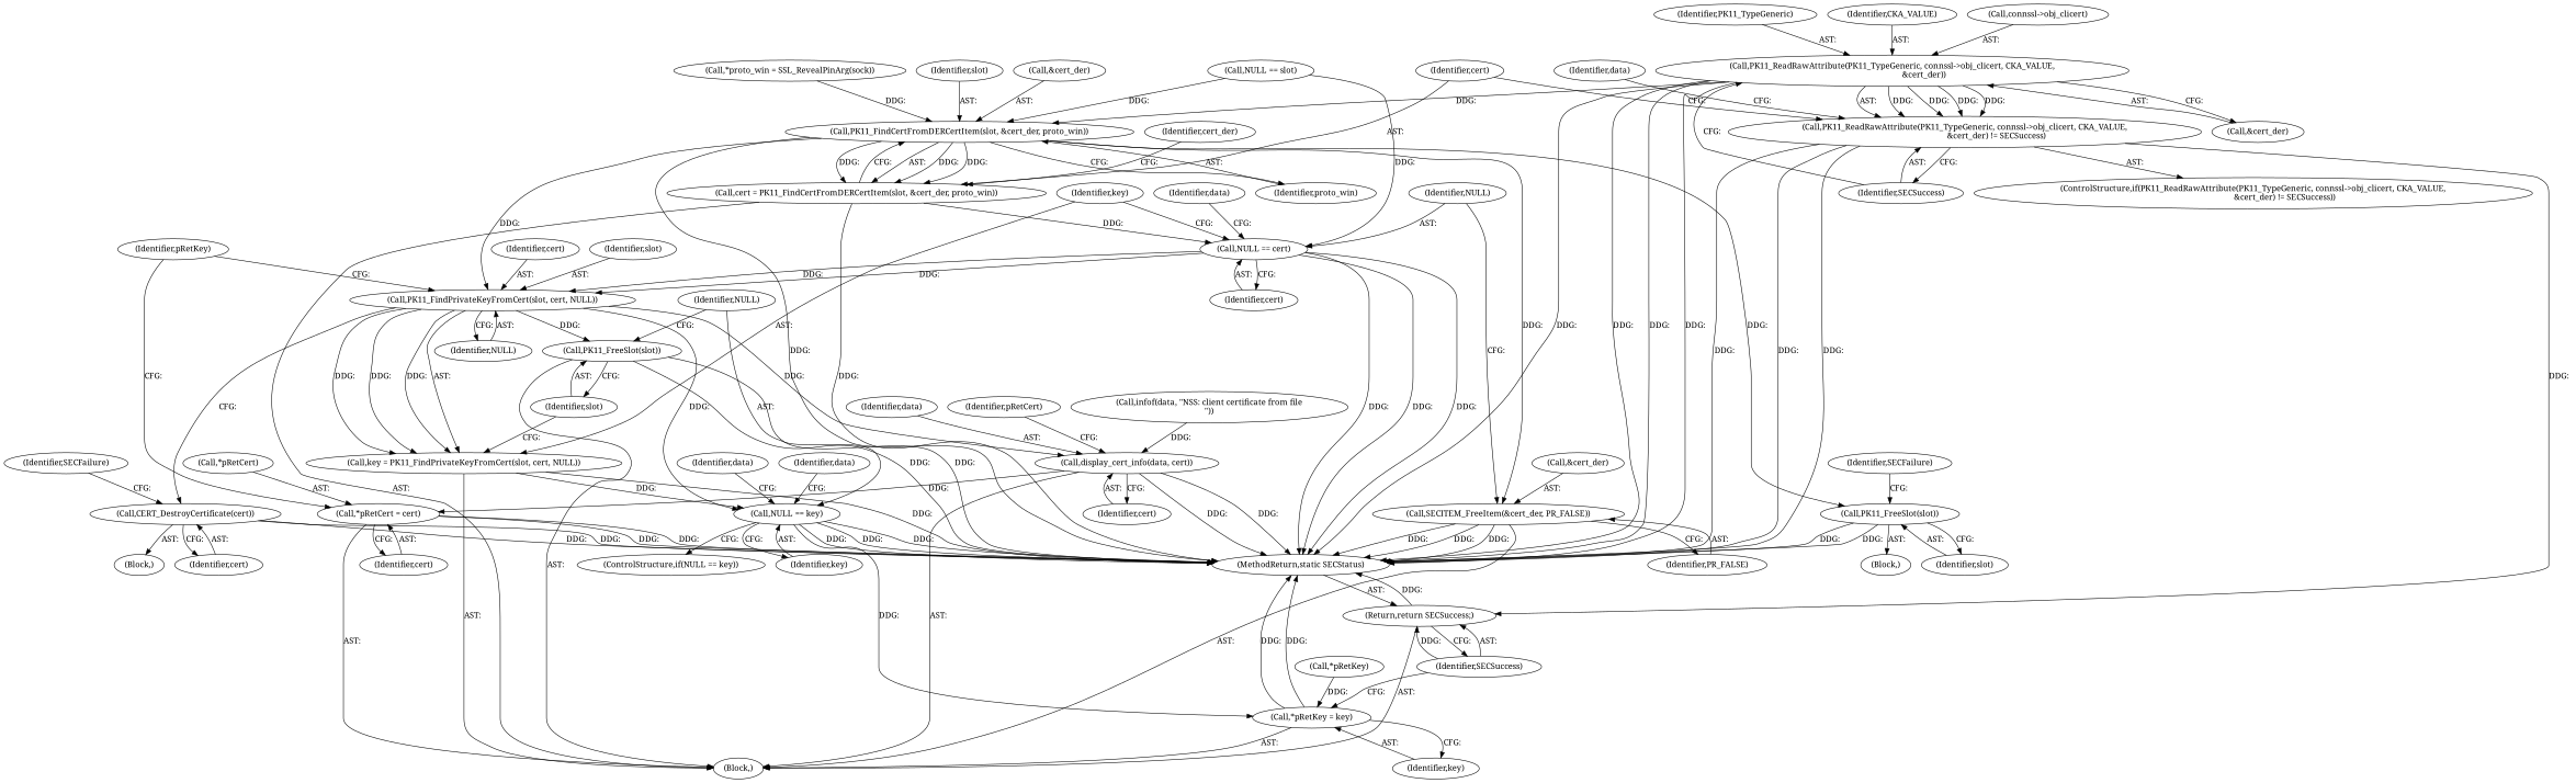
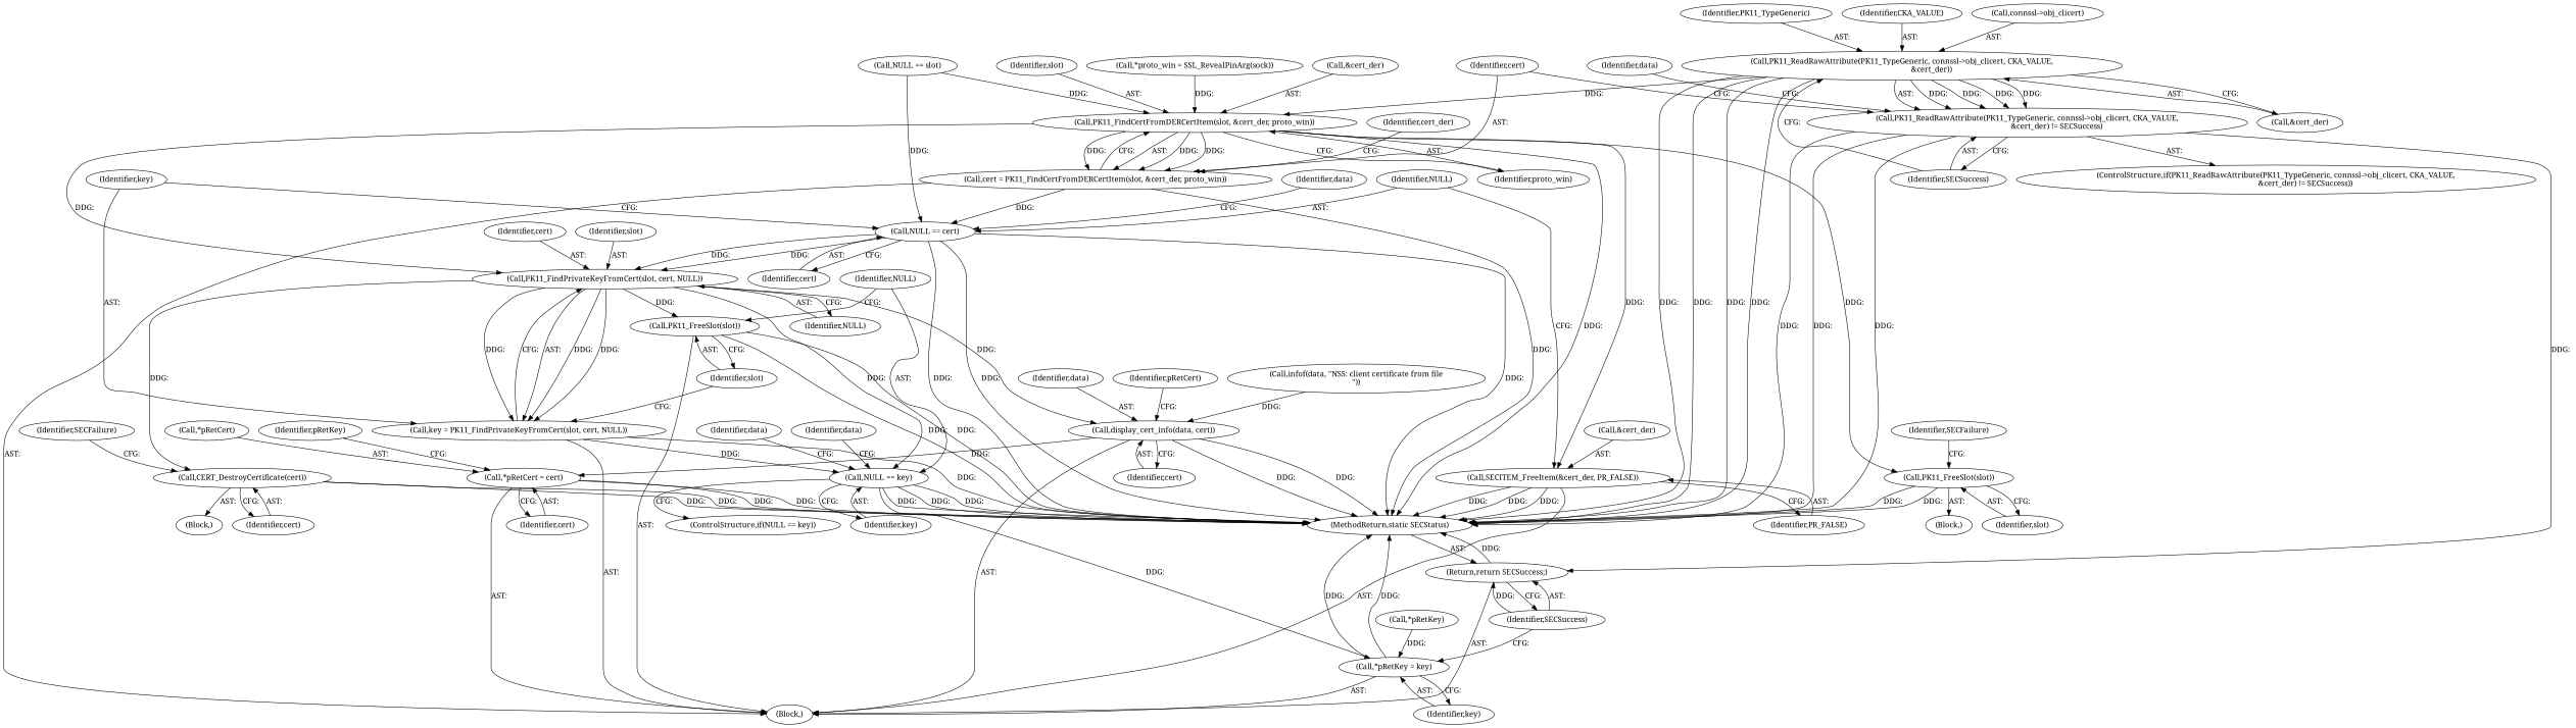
  digraph {
    fontname="Noto Serif"
    node [fontname="Noto Serif"]
    edge [fontname="Noto Serif"]
    n1 [label="(Call,PK11_ReadRawAttribute(PK11_TypeGeneric, connssl->obj_clicert, CKA_VALUE,\n                             &cert_der))"]
    n2 [label="(Call,PK11_ReadRawAttribute(PK11_TypeGeneric, connssl->obj_clicert, CKA_VALUE,\n                             &cert_der) != SECSuccess)"]
    n3 [label="(Call,PK11_FindCertFromDERCertItem(slot, &cert_der, proto_win))"]
    n4 [label="(Call,&cert_der)"]
    n5 [label="(MethodReturn,static SECStatus)"]
    n6 [label="(Return,return SECSuccess;)"]
    n7 [label="(Identifier,SECSuccess)"]
    n8 [label="(ControlStructure,if(PK11_ReadRawAttribute(PK11_TypeGeneric, connssl->obj_clicert, CKA_VALUE,\n                             &cert_der) != SECSuccess))"]
    n9 [label="(Call,cert = PK11_FindCertFromDERCertItem(slot, &cert_der, proto_win))"]
    n10 [label="(Call,PK11_FindPrivateKeyFromCert(slot, cert, NULL))"]
    n11 [label="(Call,SECITEM_FreeItem(&cert_der, PR_FALSE))"]
    n12 [label="(Call,PK11_FreeSlot(slot))"]
    n13 [label="(Identifier,proto_win)"]
    n14 [label="(Identifier,SECSuccess)"]
    n15 [label="(Block,)"]
    n16 [label="(Call,*pRetKey = key)"]
    n17 [label="(Call,NULL == cert)"]
    n18 [label="(Call,key = PK11_FindPrivateKeyFromCert(slot, cert, NULL))"]
    n19 [label="(Call,NULL == key)"]
    n20 [label="(Call,PK11_FreeSlot(slot))"]
    n21 [label="(Call,CERT_DestroyCertificate(cert))"]
    n22 [label="(Call,display_cert_info(data, cert))"]
    n23 [label="(Identifier,NULL)"]
    n24 [label="(Identifier,PR_FALSE)"]
    n25 [label="(Block,)"]
    n26 [label="(Identifier,slot)"]
    n27 [label="(Identifier,cert)"]
    n28 [label="(ControlStructure,if(NULL == key))"]
    n29 [label="(Identifier,key)"]
    n30 [label="(Identifier,slot)"]
    n31 [label="(Block,)"]
    n32 [label="(Identifier,cert)"]
    n33 [label="(Call,*pRetCert = cert)"]
    n34 [label="(Identifier,cert)"]
    n35 [label="(Identifier,key)"]
    n36 [label="(Identifier,cert)"]
    n37 [label="(Identifier,cert)"]
    n38 [label="(Identifier,SECFailure)"]
    n39 [label="(Identifier,SECFailure)"]
    n40 [label="(Call,&cert_der)"]
    n41 [label="(Identifier,data)"]
    n42 [label="(Call,*proto_win = SSL_RevealPinArg(sock))"]
    n43 [label="(Call,&cert_der)"]
    n44 [label="(Identifier,NULL)"]
    n45 [label="(Identifier,PK11_TypeGeneric)"]
    n46 [label="(Identifier,cert_der)"]
    n47 [label="(Identifier,data)"]
    n48 [label="(Identifier,cert)"]
    n49 [label="(Identifier,data)"]
    n50 [label="(Call,*pRetKey)"]
    n51 [label="(Identifier,data)"]
    n52 [label="(Identifier,pRetCert)"]
    n53 [label="(Identifier,CKA_VALUE)"]
    n54 [label="(Identifier,NULL)"]
    n55 [label="(Identifier,pRetKey)"]
    n56 [label="(Identifier,key)"]
    n57 [label="(Call,NULL == slot)"]
    n58 [label="(Call,*pRetCert)"]
    n59 [label="(Call,infof(data, \"NSS: client certificate from file\n\"))"]
    n60 [label="(Identifier,slot)"]
    n61 [label="(Call,connssl->obj_clicert)"]
    n62 [label="(Identifier,slot)"]
    n63 [label="(Identifier,data)"]
    n1 -> n2 [label="AST: "]
    n1 -> n2 [label="DDG: "]
    n1 -> n2 [label="DDG: "]
    n1 -> n2 [label="DDG: "]
    n1 -> n2 [label="DDG: "]
    n1 -> n3 [label="DDG: "]
    n1 -> n4 [label="CFG: "]
    n1 -> n5 [label="DDG: "]
    n1 -> n5 [label="DDG: "]
    n1 -> n5 [label="DDG: "]
    n1 -> n5 [label="DDG: "]
    n2 -> n5 [label="DDG: "]
    n2 -> n5 [label="DDG: "]
    n2 -> n5 [label="DDG: "]
    n2 -> n6 [label="DDG: "]
    n2 -> n7 [label="CFG: "]
    n2 -> n8 [label="AST: "]
    n3 -> n5 [label="DDG: "]
    n3 -> n9 [label="AST: "]
    n3 -> n9 [label="DDG: "]
    n3 -> n9 [label="DDG: "]
    n3 -> n9 [label="DDG: "]
    n3 -> n10 [label="DDG: "]
    n3 -> n11 [label="DDG: "]
    n3 -> n12 [label="DDG: "]
    n3 -> n13 [label="CFG: "]
    n4 -> n1 [label="AST: "]
    n5 -> n6 [label="AST: "]
    n6 -> n5 [label="DDG: "]
    n6 -> n14 [label="CFG: "]
    n6 -> n15 [label="AST: "]
    n7 -> n1 [label="CFG: "]
    n7 -> n2 [label="AST: "]
    n9 -> n3 [label="CFG: "]
    n9 -> n5 [label="DDG: "]
    n9 -> n15 [label="AST: "]
    n9 -> n17 [label="DDG: "]
    n10 -> n18 [label="AST: "]
    n10 -> n18 [label="DDG: "]
    n10 -> n18 [label="DDG: "]
    n10 -> n18 [label="DDG: "]
    n10 -> n19 [label="DDG: "]
    n10 -> n20 [label="DDG: "]
-   n10 -> n21 [label="CFG: "]
+   n10 -> n21 [label="DDG: "]
    n10 -> n22 [label="DDG: "]
    n10 -> n23 [label="CFG: "]
    n11 -> n5 [label="DDG: "]
    n11 -> n5 [label="DDG: "]
    n11 -> n5 [label="DDG: "]
    n11 -> n15 [label="AST: "]
    n11 -> n24 [label="CFG: "]
    n12 -> n5 [label="DDG: "]
    n12 -> n5 [label="DDG: "]
    n12 -> n25 [label="AST: "]
    n12 -> n26 [label="CFG: "]
    n13 -> n3 [label="AST: "]
    n14 -> n6 [label="AST: "]
    n14 -> n6 [label="DDG: "]
    n14 -> n16 [label="CFG: "]
    n16 -> n5 [label="DDG: "]
    n16 -> n5 [label="DDG: "]
    n16 -> n15 [label="AST: "]
    n16 -> n35 [label="CFG: "]
    n17 -> n5 [label="DDG: "]
    n17 -> n5 [label="DDG: "]
    n17 -> n5 [label="DDG: "]
    n17 -> n10 [label="DDG: "]
    n17 -> n10 [label="DDG: "]
    n17 -> n27 [label="CFG: "]
    n18 -> n5 [label="DDG: "]
-   n55 -> n10 [label="CFG: "]
+   n18 -> n10 [label="CFG: "]
    n18 -> n15 [label="AST: "]
    n18 -> n19 [label="DDG: "]
    n19 -> n5 [label="DDG: "]
    n19 -> n5 [label="DDG: "]
    n19 -> n5 [label="DDG: "]
    n19 -> n16 [label="DDG: "]
    n19 -> n28 [label="CFG: "]
    n19 -> n29 [label="CFG: "]
    n20 -> n5 [label="DDG: "]
    n20 -> n5 [label="DDG: "]
    n20 -> n15 [label="AST: "]
    n20 -> n30 [label="CFG: "]
    n21 -> n5 [label="DDG: "]
    n21 -> n5 [label="DDG: "]
    n21 -> n31 [label="AST: "]
    n21 -> n32 [label="CFG: "]
    n22 -> n5 [label="DDG: "]
    n22 -> n5 [label="DDG: "]
    n22 -> n15 [label="AST: "]
    n22 -> n33 [label="DDG: "]
    n22 -> n34 [label="CFG: "]
    n23 -> n10 [label="AST: "]
    n24 -> n11 [label="AST: "]
    n26 -> n12 [label="AST: "]
    n27 -> n17 [label="AST: "]
    n29 -> n19 [label="AST: "]
    n30 -> n18 [label="CFG: "]
    n30 -> n20 [label="AST: "]
    n32 -> n21 [label="AST: "]
    n33 -> n5 [label="DDG: "]
    n33 -> n5 [label="DDG: "]
    n33 -> n15 [label="AST: "]
    n33 -> n36 [label="CFG: "]
    n34 -> n22 [label="AST: "]
    n35 -> n16 [label="AST: "]
    n36 -> n33 [label="AST: "]
    n37 -> n10 [label="AST: "]
    n38 -> n21 [label="CFG: "]
    n39 -> n12 [label="CFG: "]
    n40 -> n11 [label="AST: "]
    n41 -> n19 [label="CFG: "]
    n42 -> n3 [label="DDG: "]
    n43 -> n3 [label="AST: "]
    n44 -> n11 [label="CFG: "]
    n44 -> n17 [label="AST: "]
    n45 -> n1 [label="AST: "]
    n46 -> n9 [label="CFG: "]
    n47 -> n19 [label="CFG: "]
    n48 -> n2 [label="CFG: "]
    n48 -> n9 [label="AST: "]
    n49 -> n22 [label="AST: "]
    n50 -> n16 [label="DDG: "]
    n51 -> n2 [label="CFG: "]
    n52 -> n22 [label="CFG: "]
    n53 -> n1 [label="AST: "]
    n54 -> n19 [label="AST: "]
    n54 -> n20 [label="CFG: "]
    n55 -> n33 [label="CFG: "]
    n56 -> n17 [label="CFG: "]
    n56 -> n18 [label="AST: "]
    n57 -> n3 [label="DDG: "]
    n57 -> n17 [label="DDG: "]
    n58 -> n33 [label="AST: "]
    n59 -> n22 [label="DDG: "]
    n60 -> n10 [label="AST: "]
    n61 -> n1 [label="AST: "]
    n62 -> n3 [label="AST: "]
    n63 -> n17 [label="CFG: "]
  }
